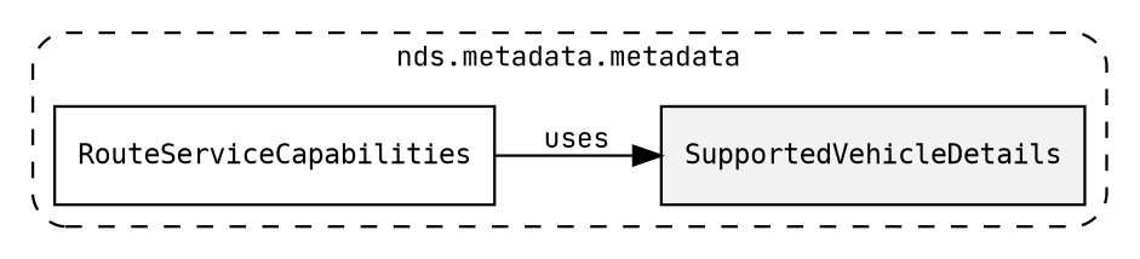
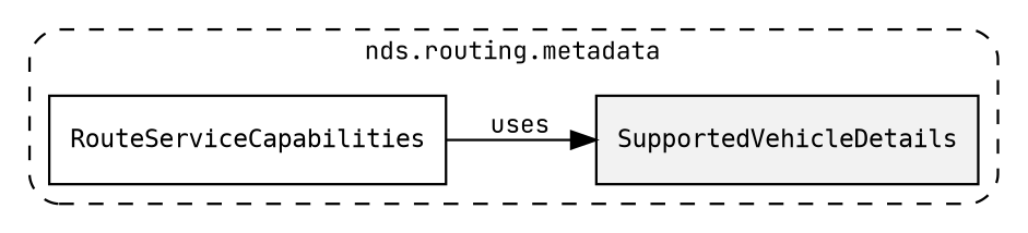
  digraph {
    fontsize=10
    rankdir=LR
    fontname="JetBrains Mono"
    node [fontsize=10 shape=box fontname="JetBrains Mono"]
    n1 [fillcolor="#0000000D" label=<<font face="monospace"><table align="center" border="0" cellspacing="0" cellpadding="0"><tr><td href="../../../content/packages/nds.routing.metadata.html#Bitmask-SupportedVehicleDetails" title="Bitmask defined in nds.routing.metadata">SupportedVehicleDetails</td></tr></table></font>> style=filled]
    n2 [label=<<font face="monospace"><table align="center" border="0" cellspacing="0" cellpadding="0"><tr><td href="../../../content/packages/nds.routing.metadata.html#Structure-RouteServiceCapabilities" title="Structure defined in nds.routing.metadata">RouteServiceCapabilities</td></tr></table></font>>]
    subgraph cluster_1 {
-     label="nds.metadata.metadata"
+     label="nds.routing.metadata"
      style="dashed, rounded"
      n1
      n2
    }
    n2 -> n1 [fontsize=10 label=uses fontname="JetBrains Mono"]
  }
